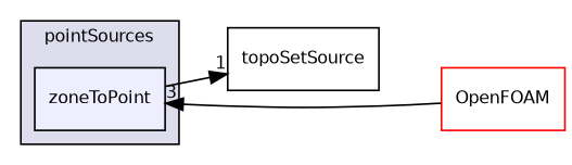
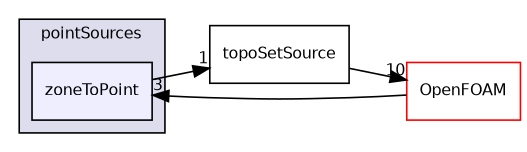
  digraph {
    compound=true
    rankdir=LR
    node [fontname=Helvetica fontsize=10 shape=box]
    edge [labeldistance=1.5 labelfontname=Helvetica labelfontsize=10]
    n1 [fillcolor="#eeeeff" label=zoneToPoint pencolor=black style=filled]
    n2 [label=topoSetSource]
    n3 [color=red label=OpenFOAM]
    subgraph cluster_1 {
      bgcolor="#ddddee"
      fontname=Helvetica
      fontsize=10
      label=pointSources
      pencolor=black
      n1
    }
    n1 -> n2 [headlabel=1]
+   n2 -> n3 [headlabel=10]
    n3 -> n1 [headlabel=3]
  }
